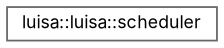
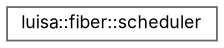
  digraph {
    rankdir=LR
    fontname=Inter
-   n1 [color=grey40 fillcolor=white fontname=Inter fontsize=10 height=0.2 label="luisa::luisa::scheduler" shape=box style=filled width=0.4]
+   n1 [color=grey40 fillcolor=white fontname=Inter fontsize=10 height=0.2 label="luisa::fiber::scheduler" shape=box style=filled width=0.4]
  }
